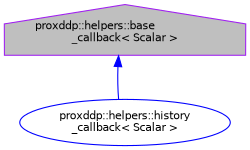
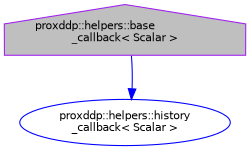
  digraph {
    node [fontname=Helvetica fontsize=10]
    n1 [color=purple fillcolor=grey75 fontcolor=black height=0.2 label="proxddp::helpers::base\l_callback\< Scalar \>" shape=house style=filled width=0.4]
    n2 [color=blue height=0.2 label="proxddp::helpers::history\l_callback\< Scalar \>" shape=ellipse width=0.4]
-   n1 -> n2 [color=blue dir=back fontname=Helvetica fontsize=10 labelfontname=Helvetica labelfontsize=10 style=solid]
+   n2 -> n1 [color=blue dir=back fontname=Helvetica fontsize=10 labelfontname=Helvetica labelfontsize=10 style=solid]
  }
